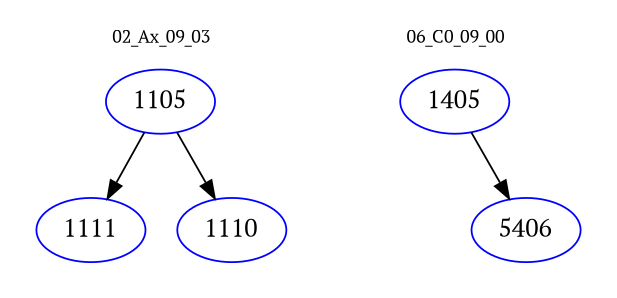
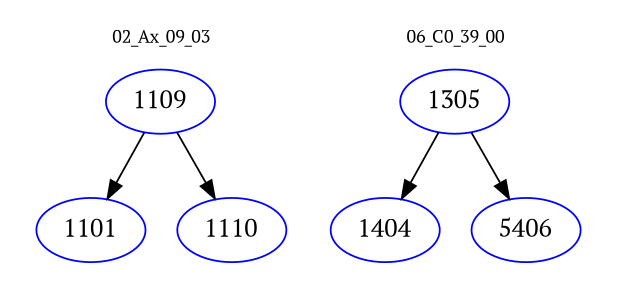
  digraph {
    fontname="PT Serif"
    node [color=blue fontname="PT Serif"]
    edge [color=black fontname="PT Serif"]
-   n1 [label=1105]
-   n2 [label=1111]
+   n1 [label=1109]
+   n2 [label=1101]
    n3 [label=1110]
-   n4 [label=1405]
+   n4 [label=1305]
+   n5 [label=1404]
    n6 [label=5406]
    subgraph cluster_1 {
      color=white
      fontsize=10
      label="02_Ax_09_03"
      n1
      n2
      n3
    }
    subgraph cluster_2 {
      color=white
      fontsize=10
-     label="06_C0_09_00"
+     label="06_C0_39_00"
      n4
+     n5
      n6
    }
    n1 -> n2
    n1 -> n3
+   n4 -> n5
    n4 -> n6
  }
